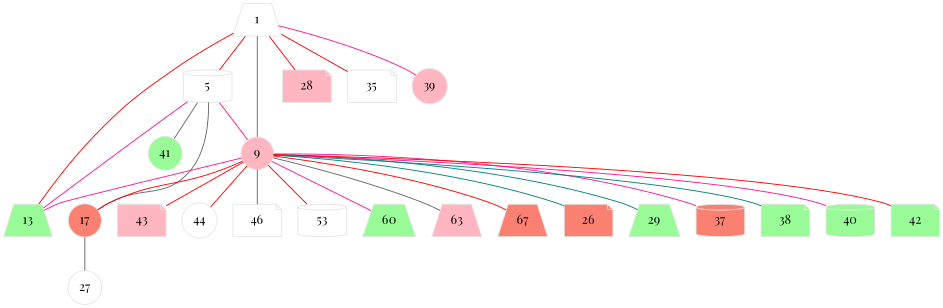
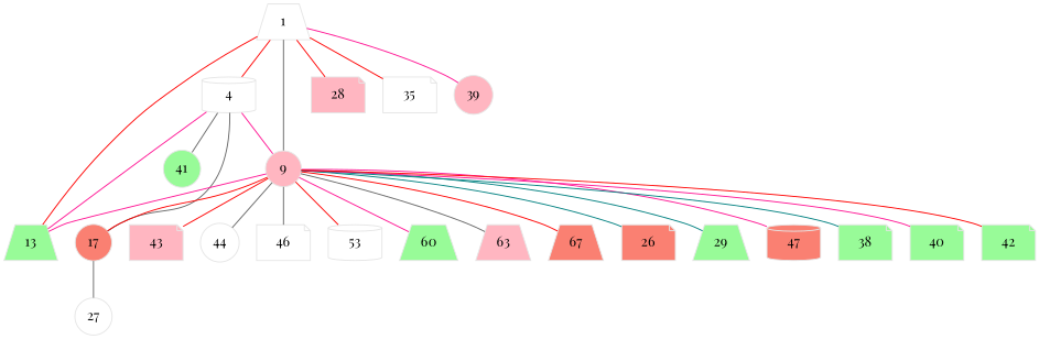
  graph {
    fontname="Playfair Display"
    node [color=gray90 fillcolor=white fontname="Playfair Display" shape=note style=filled]
    edge [color=red fontname="Playfair Display"]
    1 [shape=trapezium super="+2+3"]
-   5 [shape=cylinder super="+6+27+54+7+47+8"]
+   5 [shape=cylinder super="+6+27+54+7+47+8" label=4]
    9 [fillcolor=lightpink shape=circle super="+10+52+75+11+30"]
    13 [fillcolor=palegreen shape=trapezium super="+14+25+48+15+16"]
    28 [fillcolor=lightpink super="+36"]
    35 [super="+64"]
    39 [fillcolor=lightpink shape=circle]
    17 [fillcolor=salmon shape=circle super="+19+74+20+59+79+81"]
    41 [fillcolor=palegreen shape=circle]
    26 [fillcolor=salmon]
    29 [fillcolor=palegreen shape=trapezium]
-   37 [fillcolor=salmon shape=cylinder]
+   37 [fillcolor=salmon shape=cylinder label=47]
    38 [fillcolor=palegreen]
-   40 [fillcolor=palegreen shape=cylinder]
+   40 [fillcolor=palegreen]
    42 [fillcolor=palegreen]
    43 [fillcolor=lightpink]
    44 [shape=circle super="+66+49+76+73"]
    46
    53 [shape=cylinder]
    60 [fillcolor=palegreen shape=trapezium]
    63 [fillcolor=lightpink shape=trapezium]
    67 [fillcolor=salmon shape=trapezium]
    n23 [label=27 shape=circle]
    1 -- 5
    1 -- 9 [color=gray40 weight=2]
    1 -- 13
    1 -- 28
    1 -- 35
    1 -- 39 [color=deeppink]
    5 -- 9 [color=deeppink weight=3]
    5 -- 13 [color=deeppink]
    5 -- 17 [color=gray40]
    5 -- 41 [color=gray40]
    9 -- 13 [color=deeppink weight=2]
    9 -- 17 [weight=3]
    9 -- 26 [color=teal]
    9 -- 29 [color=teal]
    9 -- 37 [color=deeppink]
    9 -- 38 [color=teal]
    9 -- 40 [color=deeppink]
    9 -- 42
    9 -- 43
-   9 -- 44
+   9 -- 44 [color=gray40]
    9 -- 46 [color=gray40]
    9 -- 53
    9 -- 60 [color=deeppink]
    9 -- 63 [color=gray40]
    9 -- 67
    17 -- n23 [color=gray40]
  }
